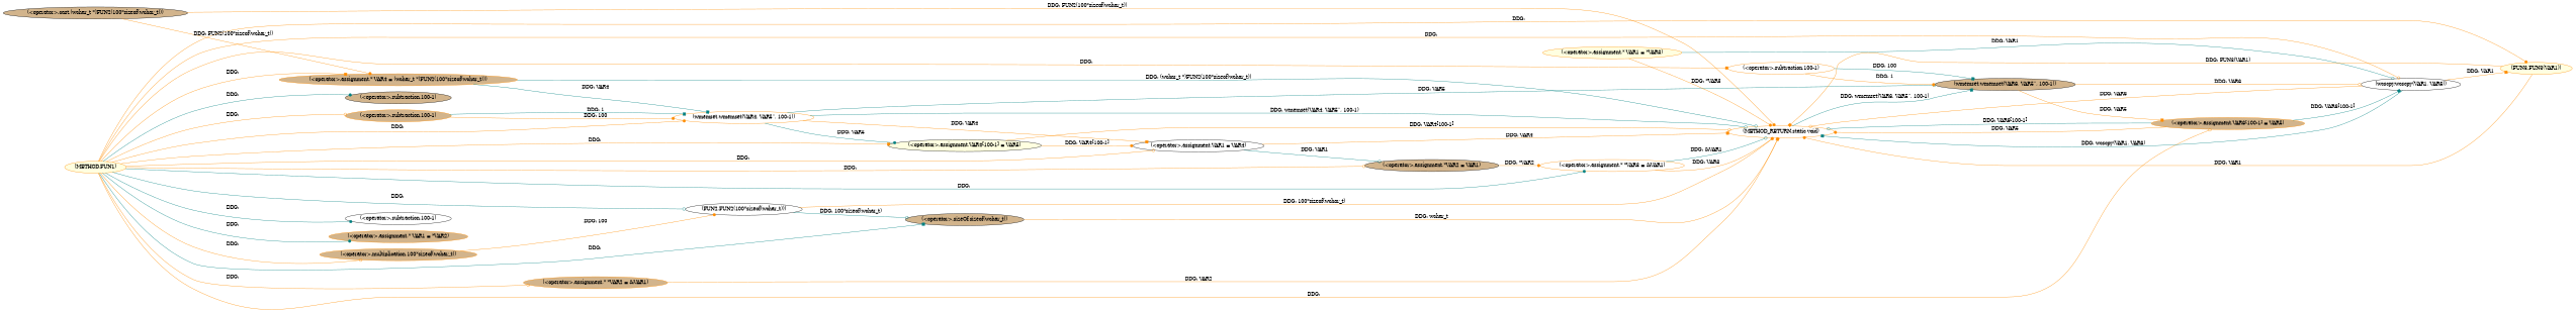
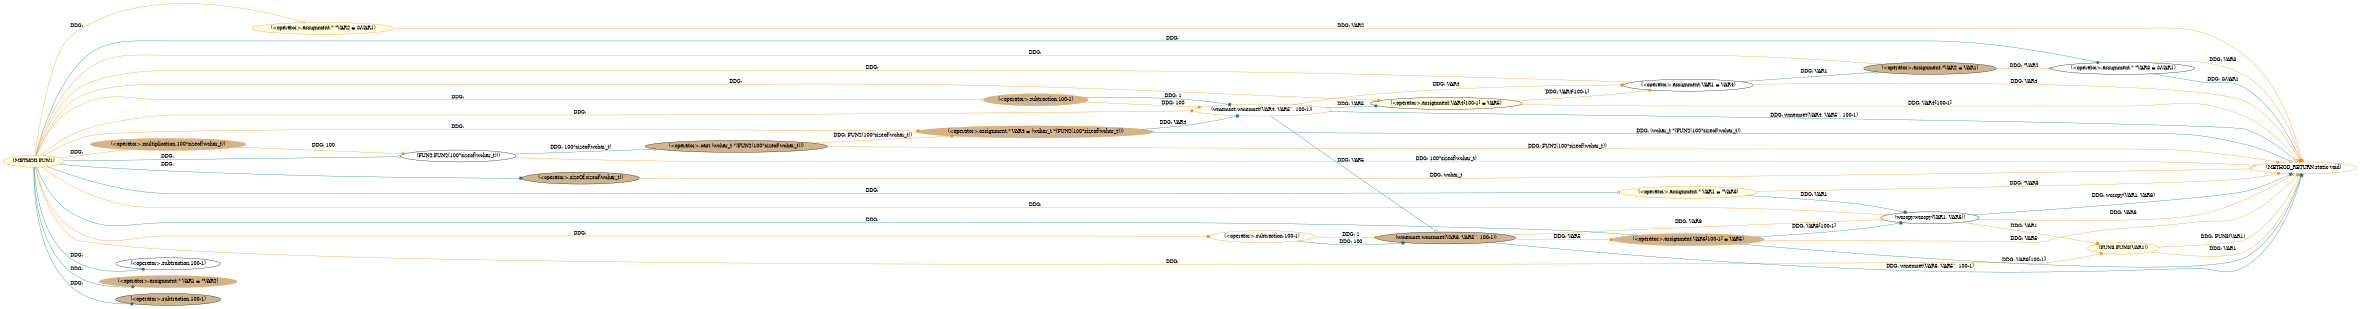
  digraph {
    rankdir=LR
    node [color=darkorange fillcolor=tan style=filled]
    edge [arrowhead=odot color=darkorange]
    n1 [fillcolor=lightyellow label="(METHOD,FUN1)"]
-   n2 [label="(<operator>.assignment,* *VAR2 = &VAR1)"]
-   n3 [fillcolor=white label="(<operator>.assignment,* *VAR3 = &VAR1)"]
+   n2 [fillcolor=lightyellow label="(<operator>.assignment,* *VAR2 = &VAR1)"]
+   n3 [color=black fillcolor=white label="(<operator>.assignment,* *VAR3 = &VAR1)"]
    n4 [label="(<operator>.assignment,* VAR4 = (wchar_t *)FUN2(100*sizeof(wchar_t)))"]
    n5 [label="(<operator>.multiplication,100*sizeof(wchar_t))"]
    n6 [color=black label="(<operator>.sizeOf,sizeof(wchar_t))"]
    n7 [fillcolor=white label="(wmemset,wmemset(VAR4, VAR5'', 100-1))"]
    n8 [label="(<operator>.subtraction,100-1)"]
    n9 [color=black fillcolor=lightyellow label="(<operator>.assignment,VAR4[100-1] = VAR5)"]
    n10 [color=black fillcolor=white label="(<operator>.subtraction,100-1)"]
    n11 [label="(<operator>.assignment,* VAR1 = *VAR2)"]
    n12 [color=black fillcolor=white label="(<operator>.assignment,VAR1 = VAR4)"]
    n13 [color=black label="(<operator>.assignment,*VAR2 = VAR1)"]
    n14 [fillcolor=lightyellow label="(<operator>.assignment,* VAR1 = *VAR3)"]
    n15 [fillcolor=white label="(<operator>.subtraction,100-1)"]
    n16 [label="(<operator>.assignment,VAR6[100-1] = VAR5)"]
    n17 [color=black label="(<operator>.subtraction,100-1)"]
    n18 [color=black fillcolor=white label="(wcscpy,wcscpy(VAR1, VAR6))"]
    n19 [fillcolor=lightyellow label="(FUN3,FUN3(VAR1))"]
    n20 [color=black fillcolor=white label="(FUN2,FUN2(100*sizeof(wchar_t)))"]
    n21 [fillcolor=white label="(METHOD_RETURN,static void)"]
    n22 [color=black label="(wmemset,wmemset(VAR6, VAR5'', 100-1))"]
    n23 [color=black label="(<operator>.cast,(wchar_t *)FUN2(100*sizeof(wchar_t)))"]
    n1 -> n2 [label="DDG: "]
    n1 -> n3 [arrowhead=dot color=teal label="DDG: "]
    n1 -> n4 [arrowhead=box label="DDG: "]
    n1 -> n5 [label="DDG: "]
    n1 -> n6 [arrowhead=box color=teal label="DDG: "]
    n1 -> n7 [arrowhead=dot label="DDG: "]
    n1 -> n8 [label="DDG: "]
    n1 -> n9 [arrowhead=box label="DDG: "]
    n1 -> n10 [arrowhead=dot color=teal label="DDG: "]
    n1 -> n11 [arrowhead=dot color=teal label="DDG: "]
    n1 -> n12 [label="DDG: "]
    n1 -> n13 [label="DDG: "]
+   n1 -> n14 [color=teal label="DDG: "]
    n1 -> n15 [arrowhead=box label="DDG: "]
-   n1 -> n16 [label="DDG: "]
+   n1 -> n16 [color=teal label="DDG: "]
    n1 -> n17 [arrowhead=dot color=teal label="DDG: "]
    n1 -> n18 [label="DDG: "]
    n1 -> n19 [arrowhead=dot label="DDG: "]
    n1 -> n20 [color=teal label="DDG: "]
    n2 -> n21 [arrowhead=box label="DDG: VAR2"]
    n3 -> n21 [arrowhead=dot label="DDG: VAR3"]
    n3 -> n21 [color=teal label="DDG: &VAR1"]
    n4 -> n7 [arrowhead=box color=teal label="DDG: VAR4"]
    n4 -> n21 [color=teal label="DDG: (wchar_t *)FUN2(100*sizeof(wchar_t))"]
    n5 -> n20 [arrowhead=dot label="DDG: 100"]
    n6 -> n21 [label="DDG: wchar_t"]
    n7 -> n9 [arrowhead=dot color=teal label="DDG: VAR5"]
    n7 -> n12 [arrowhead=box label="DDG: VAR4"]
    n7 -> n21 [color=teal label="DDG: wmemset(VAR4, VAR5'', 100-1)"]
    n7 -> n22 [color=teal label="DDG: VAR5"]
    n8 -> n7 [arrowhead=dot label="DDG: 100"]
    n8 -> n7 [arrowhead=box color=teal label="DDG: 1"]
    n9 -> n12 [arrowhead=dot label="DDG: VAR4[100-1]"]
    n9 -> n21 [label="DDG: VAR4[100-1]"]
    n12 -> n13 [color=teal label="DDG: VAR1"]
    n12 -> n21 [arrowhead=box label="DDG: VAR4"]
    n13 -> n3 [arrowhead=dot label="DDG: *VAR2"]
-   n14 -> n18 [color=teal label="DDG: VAR1"]
+   n14 -> n18 [arrowhead=box color=teal label="DDG: VAR1"]
    n14 -> n21 [arrowhead=dot label="DDG: *VAR3"]
    n15 -> n22 [arrowhead=box color=teal label="DDG: 100"]
    n15 -> n22 [arrowhead=dot label="DDG: 1"]
    n16 -> n18 [arrowhead=box color=teal label="DDG: VAR6[100-1]"]
    n16 -> n21 [arrowhead=dot label="DDG: VAR5"]
    n16 -> n21 [color=teal label="DDG: VAR6[100-1]"]
    n18 -> n19 [arrowhead=box label="DDG: VAR1"]
    n18 -> n21 [arrowhead=box color=teal label="DDG: wcscpy(VAR1, VAR6)"]
    n18 -> n21 [label="DDG: VAR6"]
    n19 -> n21 [arrowhead=box label="DDG: FUN3(VAR1)"]
    n19 -> n21 [arrowhead=dot label="DDG: VAR1"]
    n20 -> n21 [label="DDG: 100*sizeof(wchar_t)"]
-   n20 -> n6 [color=teal label="DDG: 100*sizeof(wchar_t)"]
+   n20 -> n23 [color=teal label="DDG: 100*sizeof(wchar_t)"]
    n22 -> n16 [arrowhead=box label="DDG: VAR5"]
    n22 -> n18 [label="DDG: VAR6"]
-   n21 -> n22 [arrowhead=box color=teal label="DDG: wmemset(VAR6, VAR5'', 100-1)"]
+   n22 -> n21 [arrowhead=box color=teal label="DDG: wmemset(VAR6, VAR5'', 100-1)"]
    n23 -> n4 [arrowhead=dot label="DDG: FUN2(100*sizeof(wchar_t))"]
    n23 -> n21 [arrowhead=dot label="DDG: FUN2(100*sizeof(wchar_t))"]
  }
